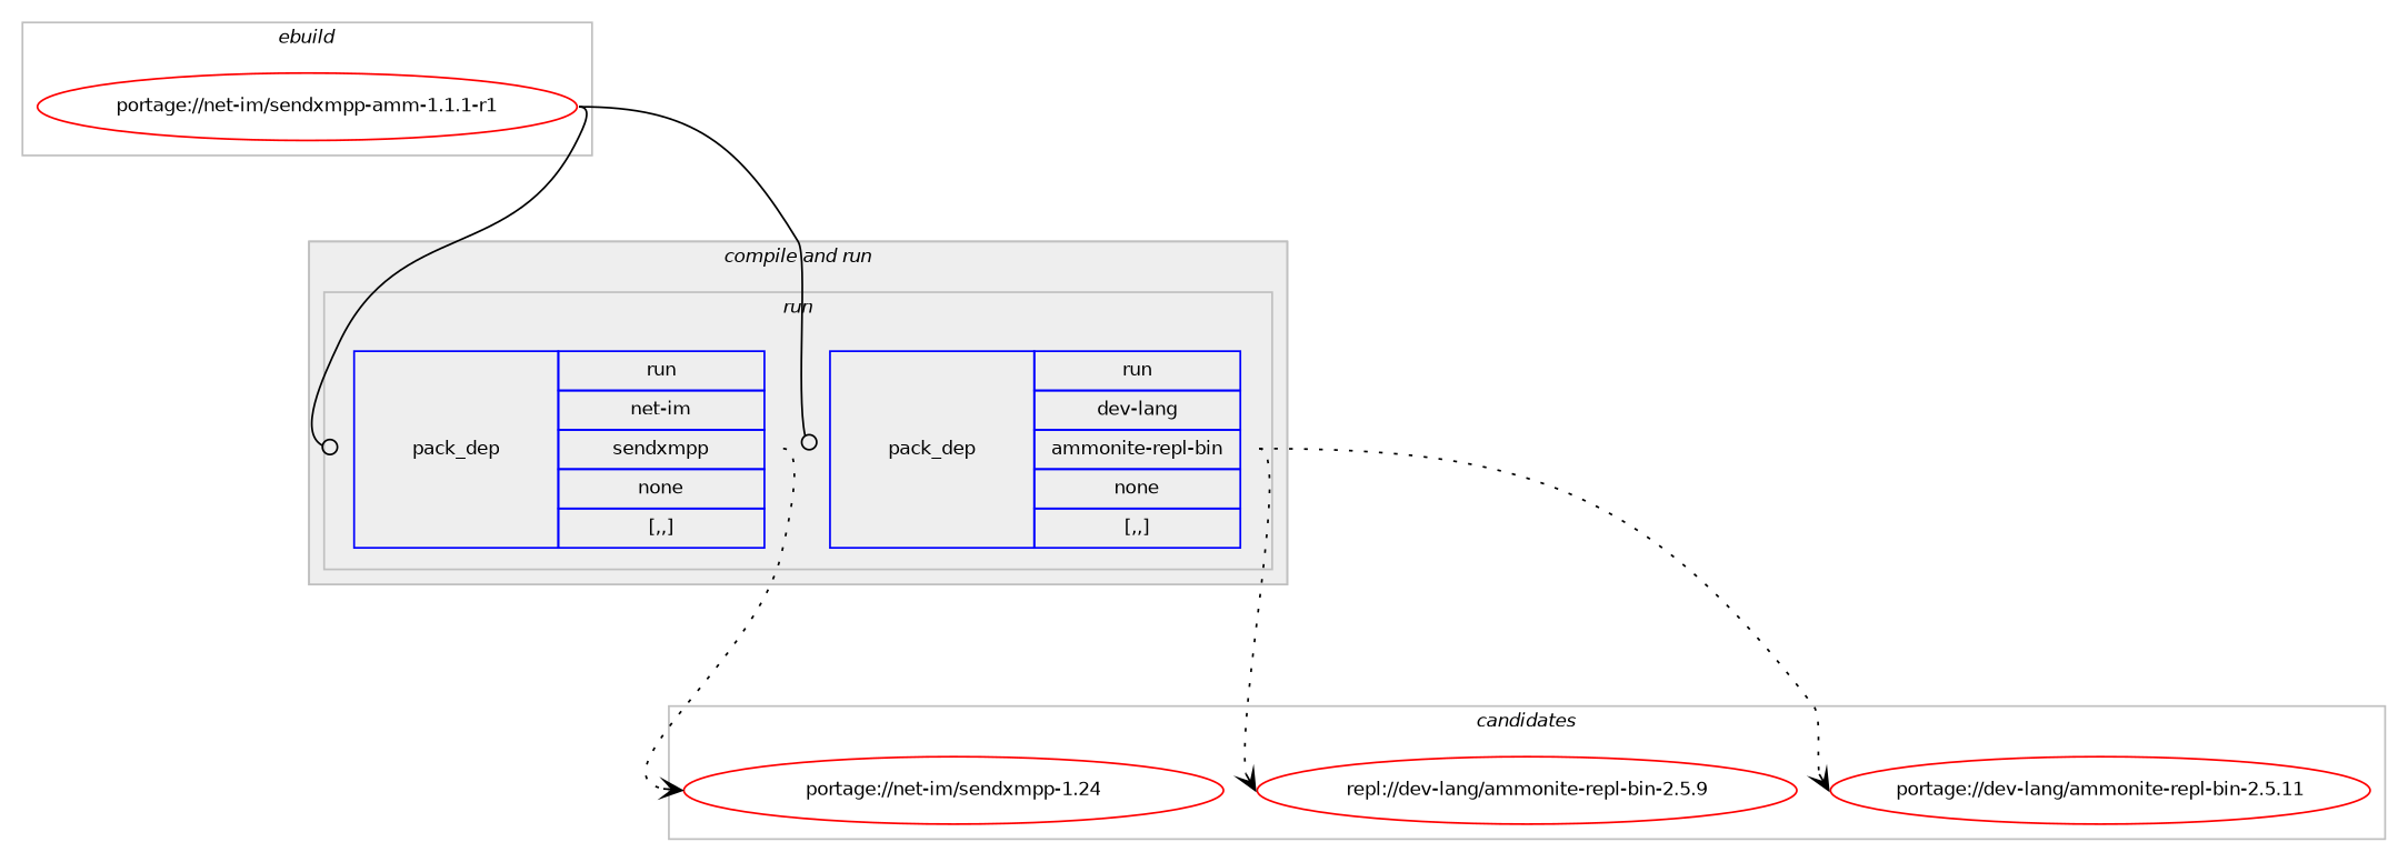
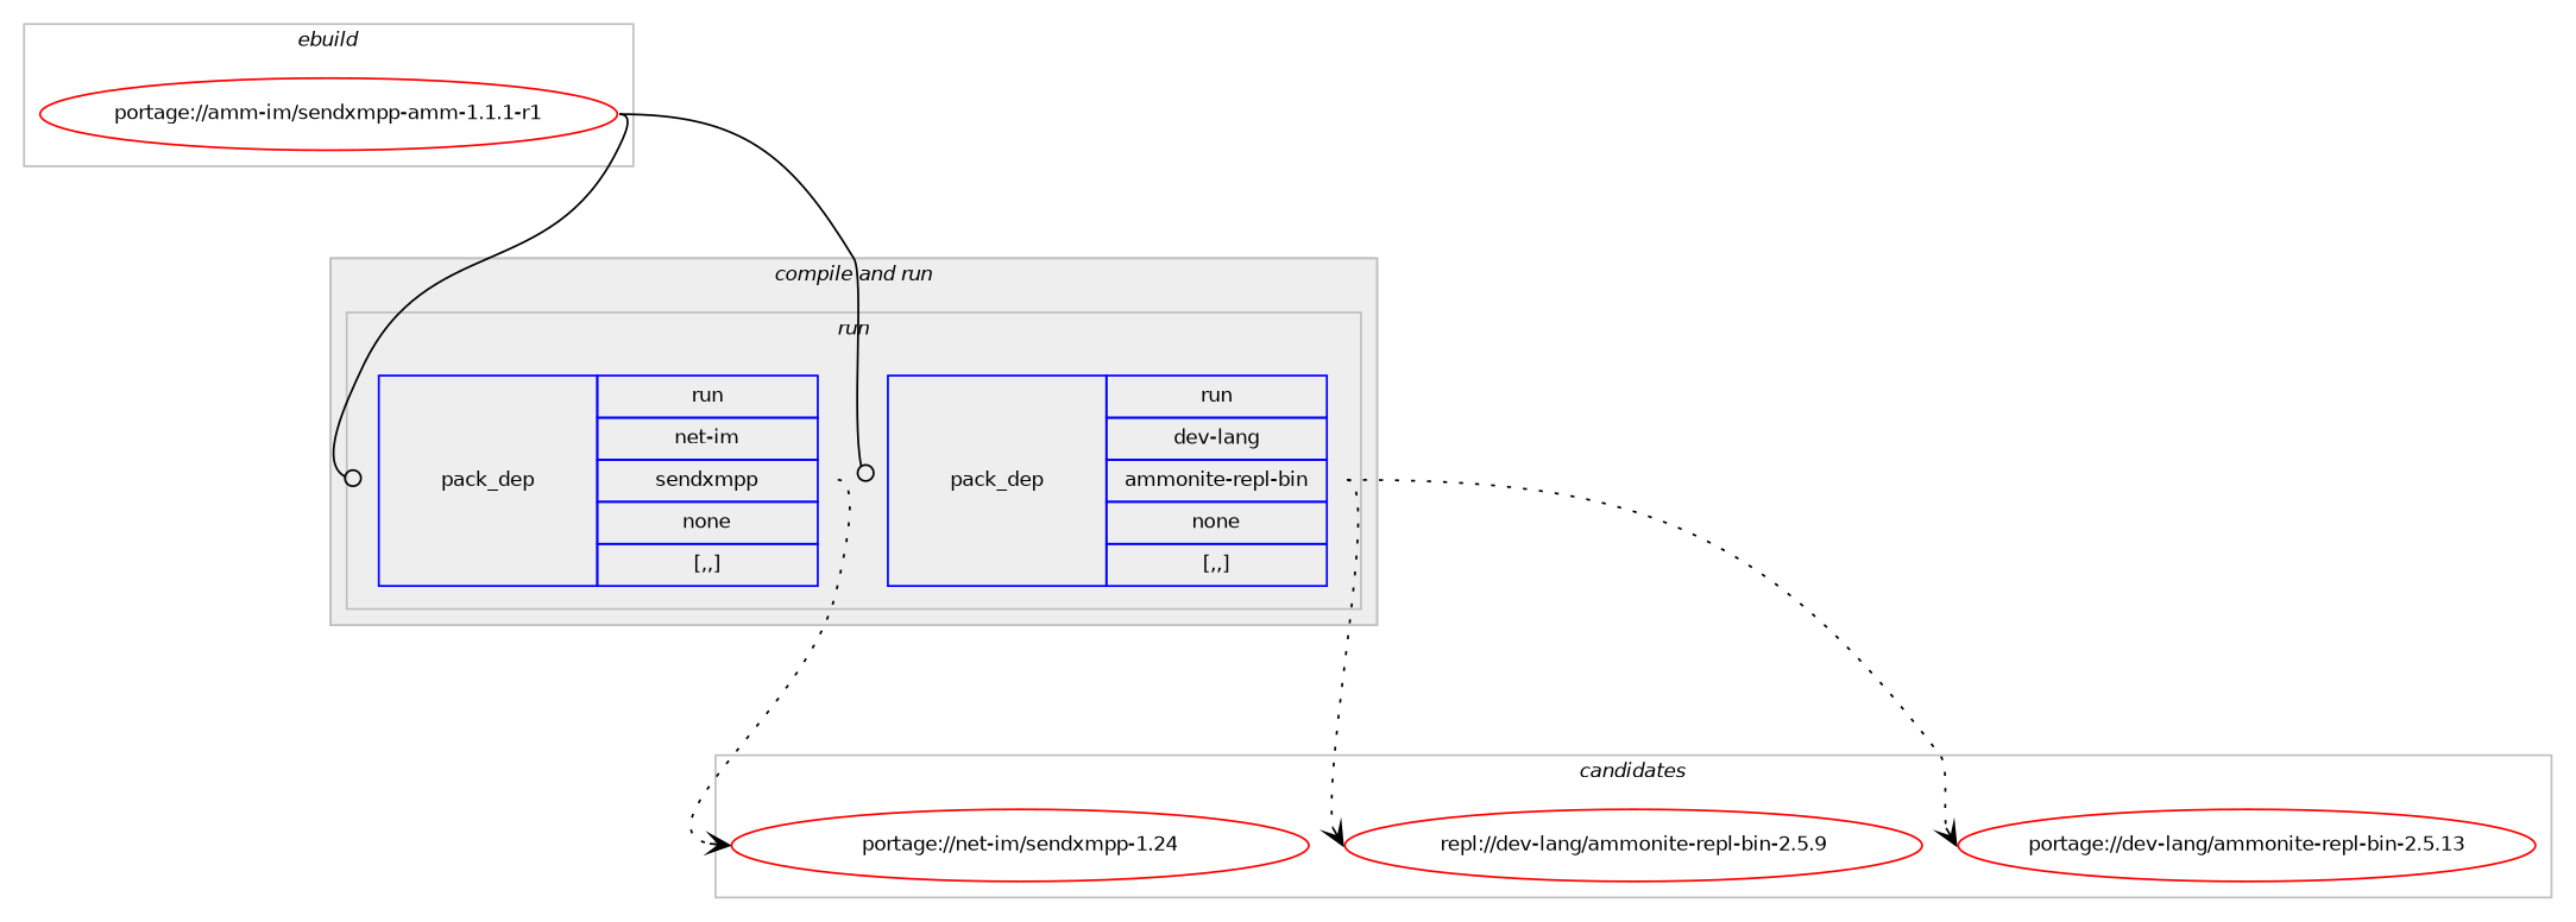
  digraph {
    compound=true
    concentrate=true
    fontname=Helvetica
    fontsize=10
    newrank=true
    rankdir=TB
    ranksep=1.5
    node [color=red fontname=Helvetica fontsize=10]
    edge [arrowhead=vee headport=w style=dotted tailport=e weight=100]
-   n1 [label="portage://net-im/sendxmpp-amm-1.1.1-r1" width=4]
+   n1 [label="portage://amm-im/sendxmpp-amm-1.1.1-r1" width=4]
    n2 [color=blue label=<<TABLE BORDER="0" CELLBORDER="1" CELLSPACING="0" CELLPADDING="4" WIDTH="220"><TR><TD ROWSPAN="6" CELLPADDING="30">pack_dep</TD></TR><TR><TD WIDTH="110">run</TD></TR><TR><TD>dev-lang</TD></TR><TR><TD>ammonite-repl-bin</TD></TR><TR><TD>none</TD></TR><TR><TD>[,,]</TD></TR></TABLE>> shape=none]
    n3 [color=blue label=<<TABLE BORDER="0" CELLBORDER="1" CELLSPACING="0" CELLPADDING="4" WIDTH="220"><TR><TD ROWSPAN="6" CELLPADDING="30">pack_dep</TD></TR><TR><TD WIDTH="110">run</TD></TR><TR><TD>net-im</TD></TR><TR><TD>sendxmpp</TD></TR><TR><TD>none</TD></TR><TR><TD>[,,]</TD></TR></TABLE>> shape=none]
-   n4 [label="portage://dev-lang/ammonite-repl-bin-2.5.11" width=4]
+   n4 [label="portage://dev-lang/ammonite-repl-bin-2.5.13" width=4]
    n5 [label="repl://dev-lang/ammonite-repl-bin-2.5.9" width=4]
    n6 [label="portage://net-im/sendxmpp-1.24" width=4]
    subgraph cluster_1 {
      color=gray
      label=<<i>ebuild</i>>
      n1
    }
    subgraph cluster_2 {
      color=gray
      label=<<i>dependencies</i>>
      subgraph cluster_3 {
        color=gray
        fillcolor="#eeeeee"
        label=<<i>compile</i>>
        style=filled
      }
      subgraph cluster_4 {
        color=gray
        fillcolor="#eeeeee"
        label=<<i>compile and run</i>>
        style=filled
      }
      subgraph cluster_5 {
        color=gray
        fillcolor="#eeeeee"
        label=<<i>run</i>>
        style=filled
        subgraph sub_6 {
          color=gray
          fillcolor="#eeeeee"
          label=<<i>run</i>>
          style=filled
          n2
        }
        subgraph sub_7 {
          color=gray
          fillcolor="#eeeeee"
          label=<<i>run</i>>
          style=filled
          n3
        }
      }
    }
    subgraph cluster_8 {
      color=gray
      label=<<i>candidates</i>>
      rank=same
      subgraph sub_9 {
        color=black
        label=<<i>candidates</i>>
        nodesep=1
        rank=same
        n4
        n5
      }
      subgraph sub_10 {
        color=black
        label=<<i>candidates</i>>
        nodesep=1
        rank=same
        n6
      }
    }
    n1 -> n2 [arrowhead=odot style=solid weight=20]
    n1 -> n3 [arrowhead=odot style=solid weight=20]
    n2 -> n4
    n2 -> n5
    n3 -> n6
  }
